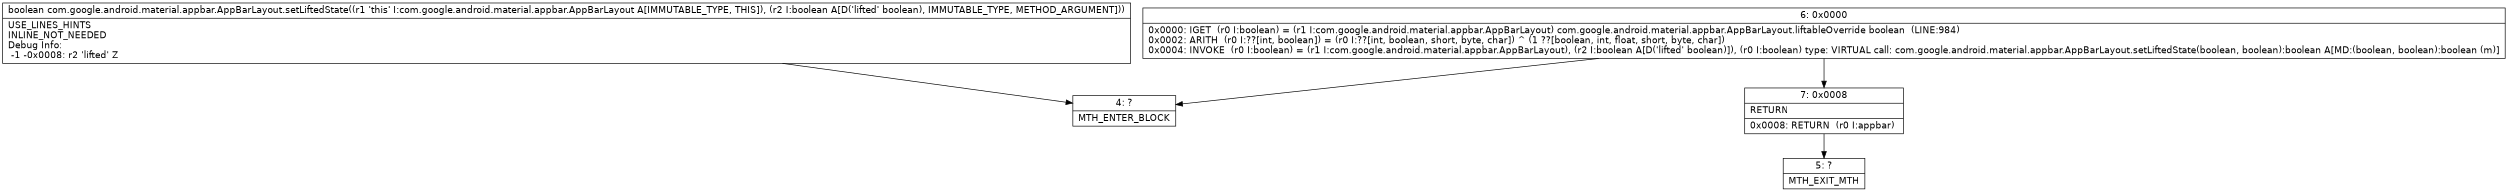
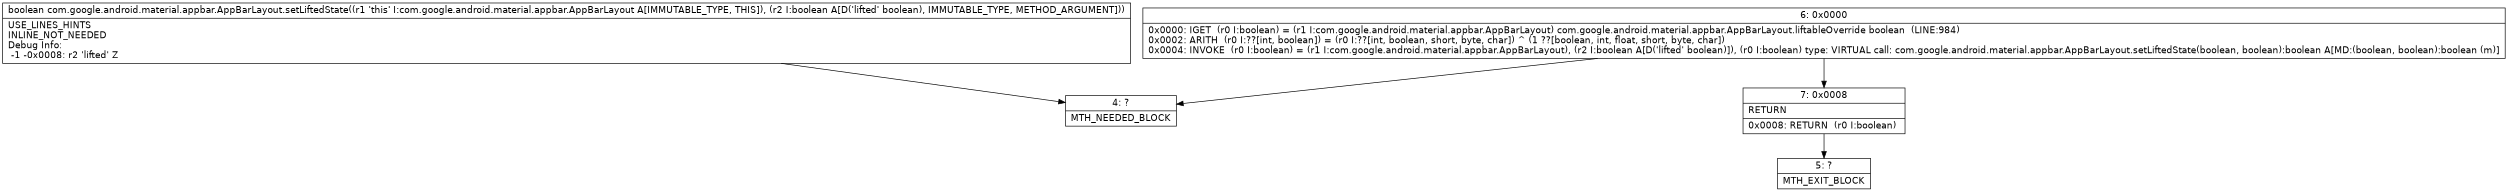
  digraph {
    fontname="DejaVu Sans"
    node [fontname="DejaVu Sans" shape=record]
    edge [fontname="DejaVu Sans"]
-   n1 [label="{4\:\ ?|MTH_ENTER_BLOCK\l}"]
+   n1 [label="{4\:\ ?|MTH_NEEDED_BLOCK\l}"]
    n2 [label="{6\:\ 0x0000|0x0000: IGET  (r0 I:boolean) = (r1 I:com.google.android.material.appbar.AppBarLayout) com.google.android.material.appbar.AppBarLayout.liftableOverride boolean  (LINE:984)\l0x0002: ARITH  (r0 I:??[int, boolean]) = (r0 I:??[int, boolean, short, byte, char]) ^ (1 ??[boolean, int, float, short, byte, char]) \l0x0004: INVOKE  (r0 I:boolean) = (r1 I:com.google.android.material.appbar.AppBarLayout), (r2 I:boolean A[D('lifted' boolean)]), (r0 I:boolean) type: VIRTUAL call: com.google.android.material.appbar.AppBarLayout.setLiftedState(boolean, boolean):boolean A[MD:(boolean, boolean):boolean (m)]\l}"]
-   n3 [label="{7\:\ 0x0008|RETURN\l|0x0008: RETURN  (r0 I:appbar) \l}"]
-   n4 [label="{5\:\ ?|MTH_EXIT_MTH\l}"]
+   n3 [label="{7\:\ 0x0008|RETURN\l|0x0008: RETURN  (r0 I:boolean) \l}"]
+   n4 [label="{5\:\ ?|MTH_EXIT_BLOCK\l}"]
    n5 [label="{boolean com.google.android.material.appbar.AppBarLayout.setLiftedState((r1 'this' I:com.google.android.material.appbar.AppBarLayout A[IMMUTABLE_TYPE, THIS]), (r2 I:boolean A[D('lifted' boolean), IMMUTABLE_TYPE, METHOD_ARGUMENT]))  | USE_LINES_HINTS\lINLINE_NOT_NEEDED\lDebug Info:\l  \-1 \-0x0008: r2 'lifted' Z\l}"]
    n2 -> n1
    n2 -> n3
    n3 -> n4
    n5 -> n1
  }
